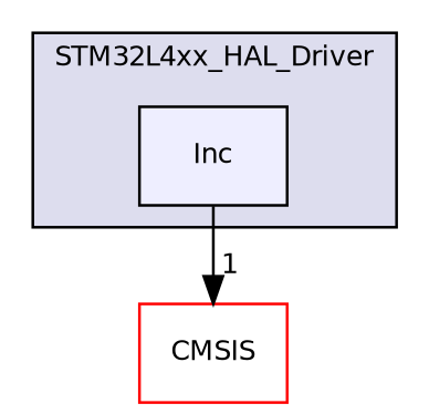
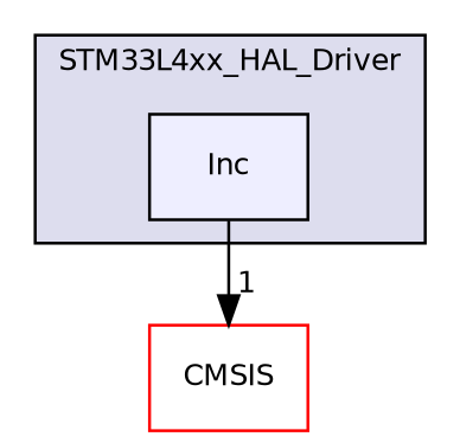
  digraph {
    compound=true
    node [fontname=Helvetica fontsize=10 shape=box style=filled]
    n1 [fillcolor="#eeeeff" label=Inc pencolor=black]
    n2 [color=red fillcolor=white label=CMSIS]
    subgraph cluster_1 {
      bgcolor="#ddddee"
      fontname=Helvetica
      fontsize=10
-     label=STM32L4xx_HAL_Driver
+     label=STM33L4xx_HAL_Driver
      pencolor=black
      n1
    }
    n1 -> n2 [headlabel=1 labeldistance=1.5 labelfontname=Helvetica labelfontsize=10]
  }
